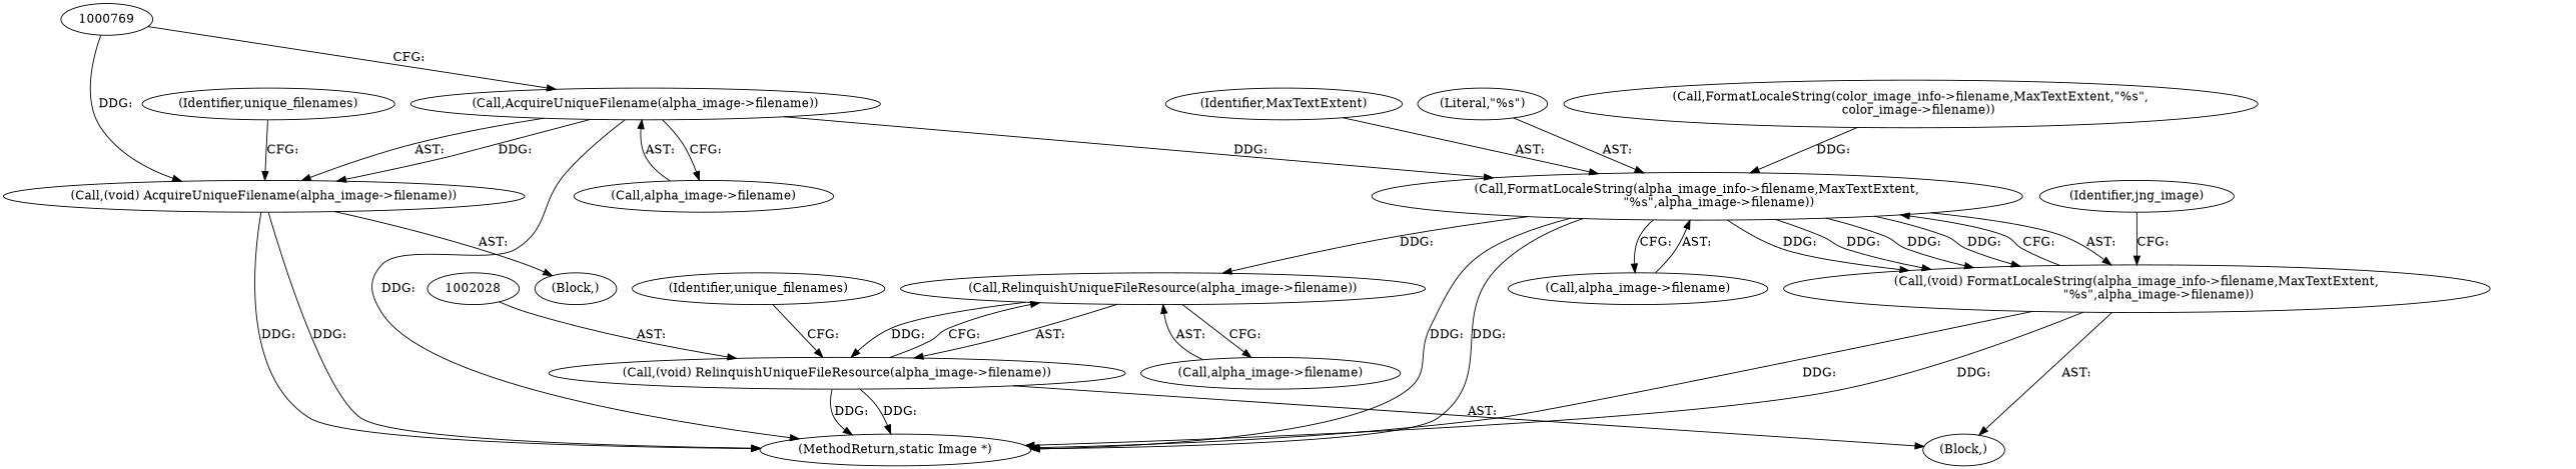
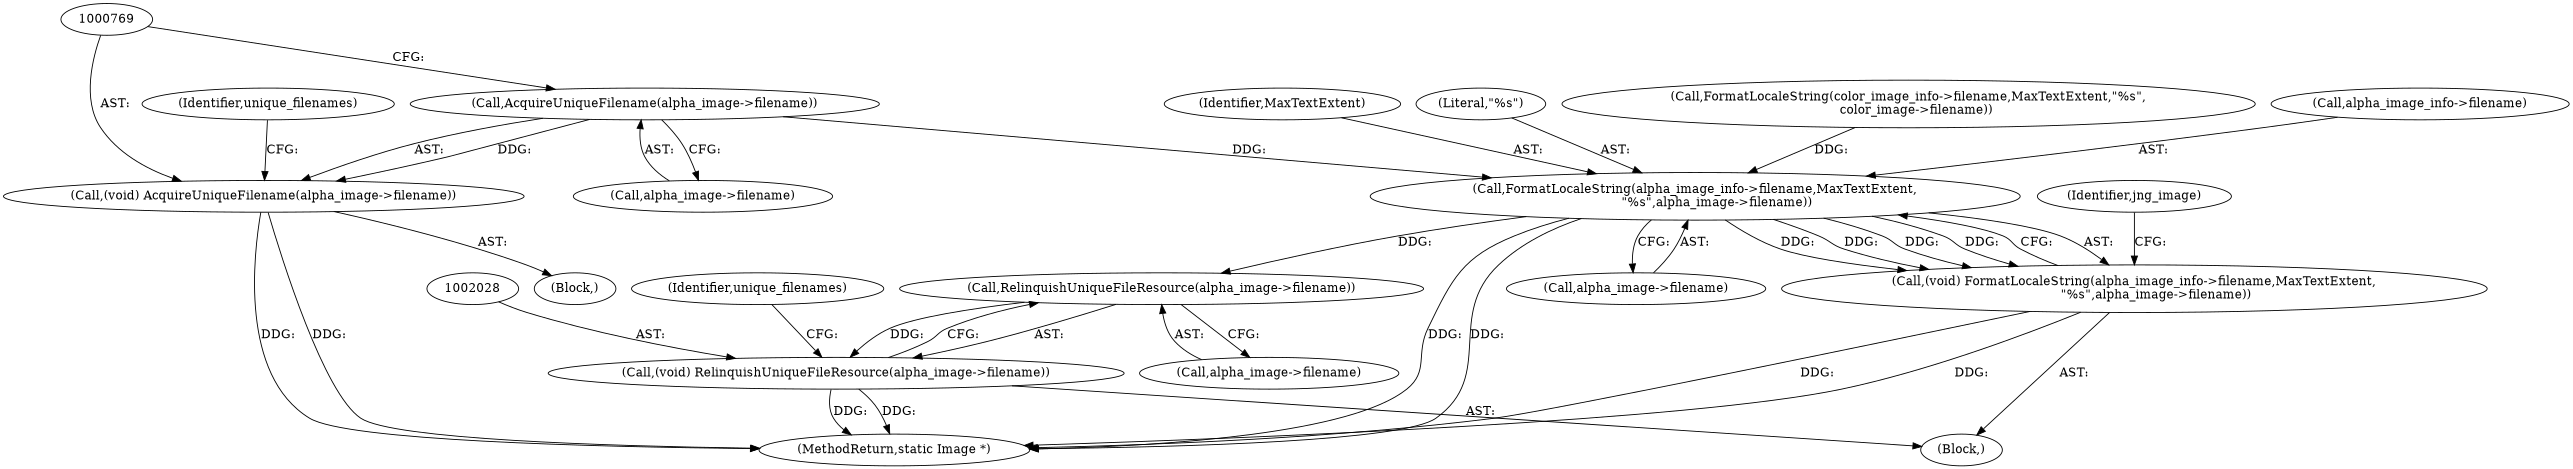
  digraph {
    n1 [label="(Call,AcquireUniqueFilename(alpha_image->filename))"]
    n2 [label="(Call,(void) AcquireUniqueFilename(alpha_image->filename))"]
    n3 [label="(Call,FormatLocaleString(alpha_image_info->filename,MaxTextExtent,\n           \"%s\",alpha_image->filename))"]
    n4 [label="(MethodReturn,static Image *)"]
    n5 [label="(Call,alpha_image->filename)"]
    n6 [label="(Block,)"]
    n7 [label="(Call,(void) FormatLocaleString(alpha_image_info->filename,MaxTextExtent,\n           \"%s\",alpha_image->filename))"]
    n8 [label="(Call,RelinquishUniqueFileResource(alpha_image->filename))"]
    n9 [label="(Call,alpha_image->filename)"]
    n10 [label="(Block,)"]
    n11 [label="(Call,(void) RelinquishUniqueFileResource(alpha_image->filename))"]
    n12 [label="(Call,alpha_image->filename)"]
    n13 [label="(Identifier,MaxTextExtent)"]
    n14 [label="(Literal,\"%s\")"]
    n15 [label="(Identifier,jng_image)"]
    n16 [label="(Identifier,unique_filenames)"]
    n17 [label="(Call,FormatLocaleString(color_image_info->filename,MaxTextExtent,\"%s\",\n    color_image->filename))"]
    n18 [label="(Identifier,unique_filenames)"]
+   n19 [label="(Call,alpha_image_info->filename)"]
    1000769
    1002028
    n1 -> n2 [label="AST: "]
    n1 -> n2 [label="DDG: "]
    n1 -> n3 [label="DDG: "]
-   n1 -> n4 [label="DDG: "]
    n1 -> n5 [label="CFG: "]
    n2 -> n4 [label="DDG: "]
    n2 -> n4 [label="DDG: "]
    n2 -> n6 [label="AST: "]
    n3 -> n4 [label="DDG: "]
    n3 -> n4 [label="DDG: "]
    n3 -> n7 [label="AST: "]
    n3 -> n7 [label="DDG: "]
    n3 -> n7 [label="DDG: "]
    n3 -> n7 [label="DDG: "]
    n3 -> n7 [label="DDG: "]
    n3 -> n8 [label="DDG: "]
    n3 -> n9 [label="CFG: "]
    n5 -> n1 [label="AST: "]
    n7 -> n3 [label="CFG: "]
    n7 -> n4 [label="DDG: "]
    n7 -> n4 [label="DDG: "]
    n7 -> n10 [label="AST: "]
    n8 -> n11 [label="AST: "]
    n8 -> n11 [label="DDG: "]
    n8 -> n12 [label="CFG: "]
    n9 -> n3 [label="AST: "]
    n11 -> n4 [label="DDG: "]
    n11 -> n4 [label="DDG: "]
    n11 -> n8 [label="CFG: "]
    n11 -> n10 [label="AST: "]
    n12 -> n8 [label="AST: "]
    n13 -> n3 [label="AST: "]
    n14 -> n3 [label="AST: "]
    n15 -> n7 [label="CFG: "]
    n16 -> n2 [label="CFG: "]
    n17 -> n3 [label="DDG: "]
    n18 -> n11 [label="CFG: "]
+   n19 -> n3 [label="AST: "]
    1000769 -> n1 [label="CFG: "]
-   1000769 -> n2 [label="DDG: "]
+   1000769 -> n2 [label="AST: "]
    1002028 -> n11 [label="AST: "]
  }
